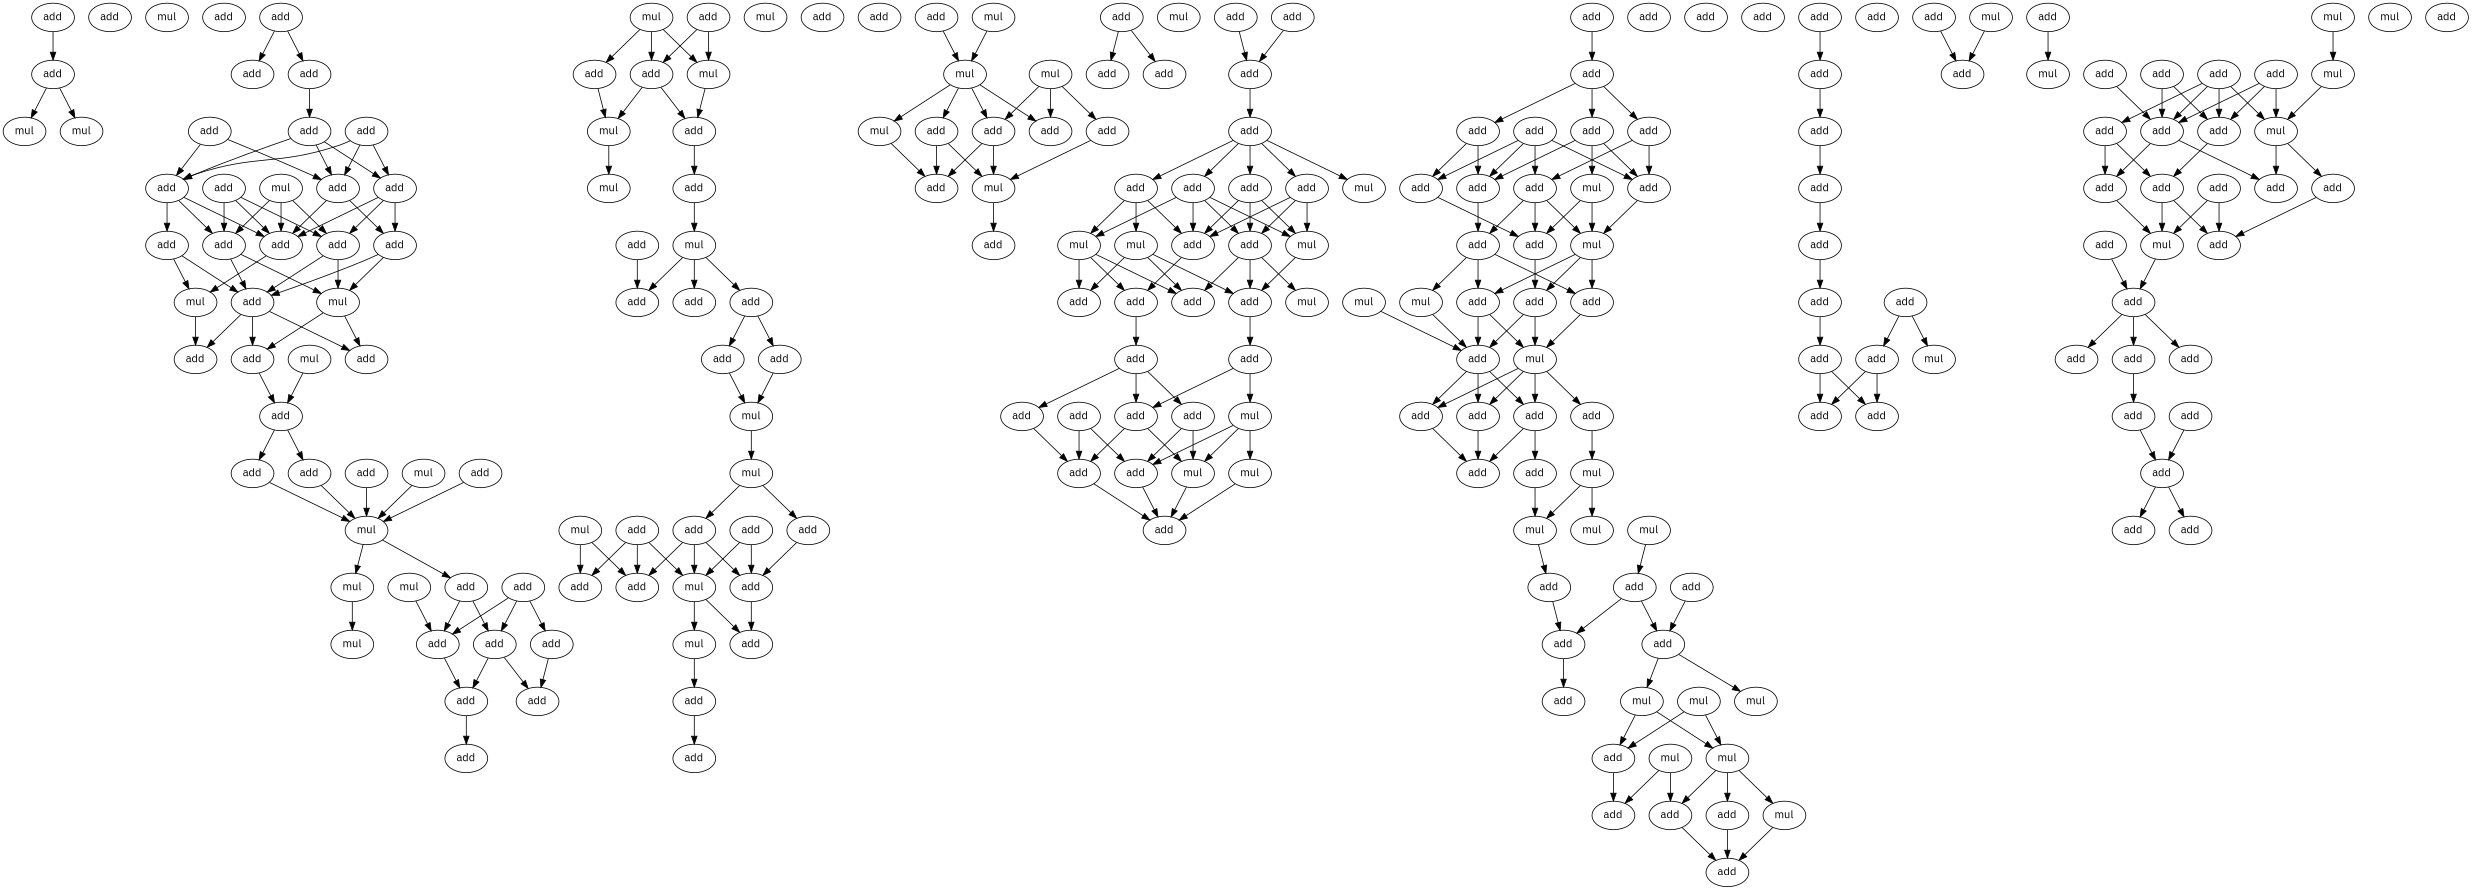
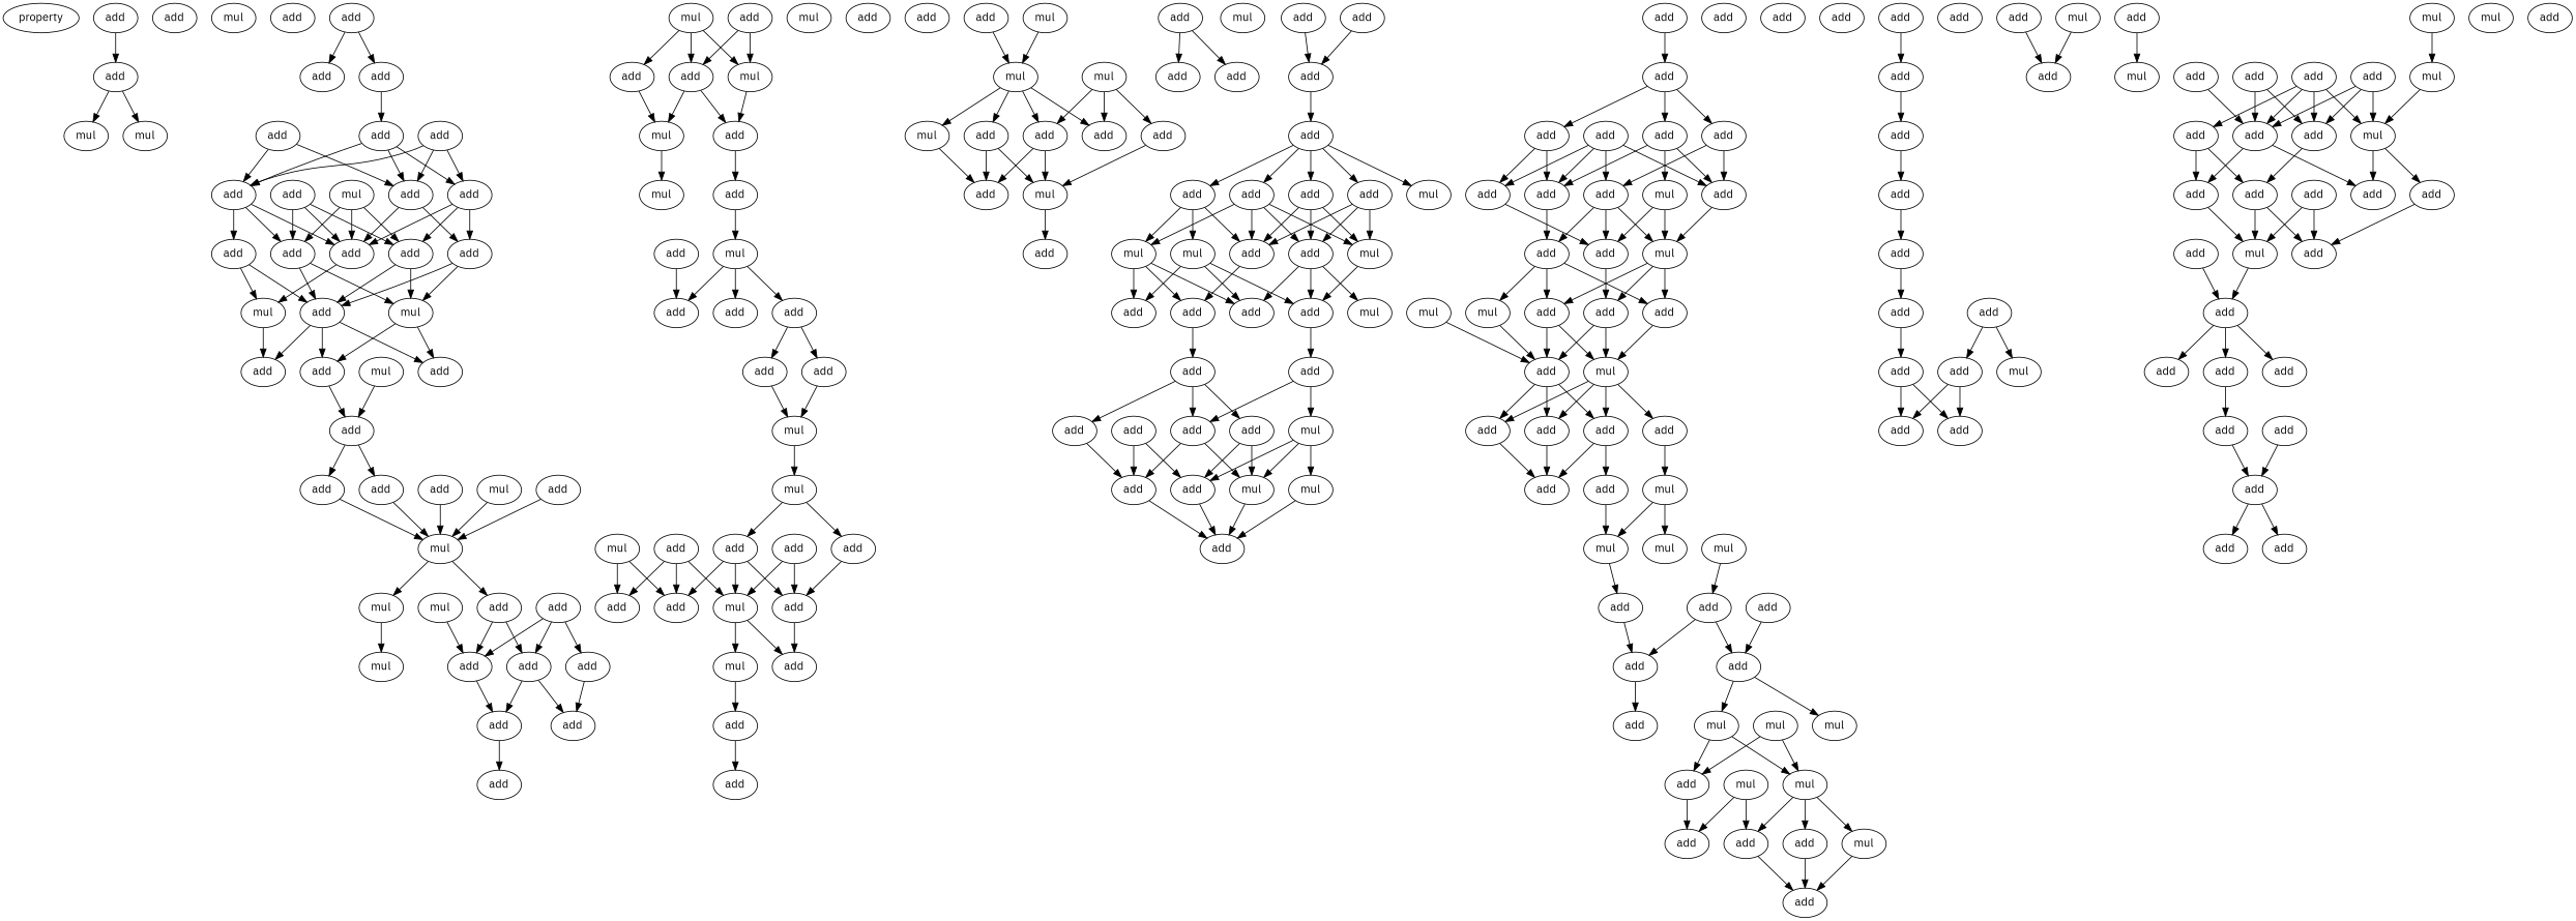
  digraph {
    fontname="IBM Plex Sans"
    node [fontcolor=black fontname="IBM Plex Sans"]
    edge [fontname="IBM Plex Sans"]
+   property [lf=1.7 mul=2]
    n2 [label=add]
    n3 [label=add]
    n4 [label=add]
    n5 [label=mul]
    n6 [label=mul]
    n7 [label=mul]
    n8 [label=add]
    n9 [label=add]
    n10 [label=add]
    n11 [label=add]
    n12 [label=add]
    n13 [label=add]
    n14 [label=add]
    n15 [label=add]
    n16 [label=add]
    n17 [label=add]
    n18 [label=add]
    n19 [label=add]
    n20 [label=add]
    n21 [label=add]
    n22 [label=add]
    n23 [label=add]
    n24 [label=mul]
    n25 [label=add]
    n26 [label=mul]
    n27 [label=mul]
    n28 [label=add]
    n29 [label=add]
    n30 [label=add]
    n31 [label=mul]
    n32 [label=add]
    n33 [label=add]
    n34 [label=add]
    n35 [label=add]
    n36 [label=mul]
    n37 [label=mul]
    n38 [label=add]
    n39 [label=mul]
    n40 [label=add]
    n41 [label=mul]
    n42 [label=add]
    n43 [label=add]
    n44 [label=add]
    n45 [label=add]
    n46 [label=mul]
    n47 [label=add]
    n48 [label=add]
    n49 [label=add]
    n50 [label=mul]
    n51 [label=add]
    n52 [label=add]
    n53 [label=mul]
    n54 [label=add]
    n55 [label=mul]
    n56 [label=add]
    n57 [label=add]
    n58 [label=mul]
    n59 [label=mul]
    n60 [label=add]
    n61 [label=add]
    n62 [label=add]
    n63 [label=add]
    n64 [label=add]
    n65 [label=add]
    n66 [label=mul]
    n67 [label=mul]
    n68 [label=mul]
    n69 [label=add]
    n70 [label=add]
    n71 [label=mul]
    n72 [label=add]
    n73 [label=add]
    n74 [label=add]
    n75 [label=add]
    n76 [label=mul]
    n77 [label=add]
    n78 [label=add]
    n79 [label=mul]
    n80 [label=add]
    n81 [label=add]
    n82 [label=add]
    n83 [label=add]
    n84 [label=add]
    n85 [label=mul]
    n86 [label=mul]
    n87 [label=mul]
    n88 [label=add]
    n89 [label=add]
    n90 [label=add]
    n91 [label=add]
    n92 [label=mul]
    n93 [label=add]
    n94 [label=mul]
    n95 [label=add]
    n96 [label=add]
    n97 [label=add]
    n98 [label=add]
    n99 [label=mul]
    n100 [label=add]
    n101 [label=add]
    n102 [label=add]
    n103 [label=add]
    n104 [label=add]
    n105 [label=add]
    n106 [label=add]
    n107 [label=mul]
    n108 [label=add]
    n109 [label=add]
    n110 [label=mul]
    n111 [label=add]
    n112 [label=mul]
    n113 [label=mul]
    n114 [label=add]
    n115 [label=add]
    n116 [label=add]
    n117 [label=add]
    n118 [label=mul]
    n119 [label=add]
    n120 [label=add]
    n121 [label=add]
    n122 [label=mul]
    n123 [label=add]
    n124 [label=add]
    n125 [label=mul]
    n126 [label=add]
    n127 [label=add]
    n128 [label=mul]
    n129 [label=add]
    n130 [label=add]
    n131 [label=add]
    n132 [label=add]
    n133 [label=add]
    n134 [label=add]
    n135 [label=add]
    n136 [label=add]
    n137 [label=add]
    n138 [label=add]
    n139 [label=add]
    n140 [label=add]
    n141 [label=mul]
    n142 [label=mul]
    n143 [label=add]
    n144 [label=add]
    n145 [label=add]
    n146 [label=add]
    n147 [label=add]
    n148 [label=mul]
    n149 [label=mul]
    n150 [label=add]
    n151 [label=mul]
    n152 [label=add]
    n153 [label=add]
    n154 [label=add]
    n155 [label=add]
    n156 [label=add]
    n157 [label=add]
    n158 [label=mul]
    n159 [label=mul]
    n160 [label=mul]
    n161 [label=add]
    n162 [label=mul]
    n163 [label=add]
    n164 [label=add]
    n165 [label=add]
    n166 [label=add]
    n167 [label=add]
    n168 [label=mul]
    n169 [label=mul]
    n170 [label=add]
    n171 [label=mul]
    n172 [label=add]
    n173 [label=mul]
    n174 [label=mul]
    n175 [label=add]
    n176 [label=add]
    n177 [label=add]
    n178 [label=mul]
    n179 [label=add]
    n180 [label=add]
    n181 [label=add]
    n182 [label=add]
    n183 [label=add]
    n184 [label=add]
    n185 [label=add]
    n186 [label=add]
    n187 [label=add]
    n188 [label=add]
    n189 [label=mul]
    n190 [label=add]
    n191 [label=add]
    n192 [label=add]
    n193 [label=mul]
    n194 [label=add]
    n195 [label=add]
    n196 [label=mul]
    n197 [label=add]
    n198 [label=add]
    n199 [label=add]
    n200 [label=mul]
    n201 [label=mul]
    n202 [label=add]
    n203 [label=add]
    n204 [label=mul]
    n205 [label=add]
    n206 [label=add]
    n207 [label=add]
    n208 [label=add]
    n209 [label=add]
    n210 [label=add]
    n211 [label=add]
    n212 [label=add]
    n213 [label=add]
    n214 [label=add]
    n215 [label=add]
    n216 [label=mul]
    n217 [label=add]
    n218 [label=add]
    n219 [label=add]
    n220 [label=add]
    n221 [label=add]
    n222 [label=add]
    n223 [label=add]
    n224 [label=add]
    n225 [label=add]
    n226 [label=add]
    n227 [label=mul]
    n228 [label=add]
    n2 -> n3
    n3 -> n5
    n3 -> n6
    n9 -> n10
    n9 -> n11
    n11 -> n12
    n12 -> n13
    n12 -> n14
    n12 -> n15
    n13 -> n18
    n13 -> n19
    n14 -> n18
    n14 -> n19
    n14 -> n20
    n15 -> n18
    n15 -> n22
    n15 -> n23
    n16 -> n13
    n16 -> n15
    n17 -> n13
    n17 -> n14
    n17 -> n15
    n18 -> n27
    n19 -> n25
    n19 -> n26
    n20 -> n25
    n20 -> n26
    n21 -> n18
    n21 -> n20
    n21 -> n22
    n22 -> n25
    n22 -> n26
    n23 -> n25
    n23 -> n27
    n24 -> n18
    n24 -> n20
    n24 -> n22
    n25 -> n28
    n25 -> n29
    n25 -> n30
    n26 -> n29
    n26 -> n30
    n27 -> n28
    n29 -> n32
    n31 -> n32
    n32 -> n33
    n32 -> n34
    n33 -> n36
    n34 -> n36
    n35 -> n36
    n36 -> n39
    n36 -> n40
    n37 -> n36
    n38 -> n36
    n39 -> n41
    n40 -> n43
    n40 -> n45
    n42 -> n43
    n42 -> n44
    n42 -> n45
    n43 -> n47
    n44 -> n48
    n45 -> n47
    n45 -> n48
    n46 -> n43
    n47 -> n49
    n50 -> n51
    n50 -> n52
    n50 -> n53
    n51 -> n55
    n52 -> n55
    n52 -> n56
    n53 -> n56
    n54 -> n52
    n54 -> n53
    n55 -> n58
    n56 -> n57
    n57 -> n59
    n59 -> n61
    n59 -> n62
    n59 -> n63
    n60 -> n61
    n62 -> n64
    n62 -> n65
    n64 -> n67
    n65 -> n67
    n67 -> n68
    n68 -> n69
    n68 -> n70
    n69 -> n73
    n69 -> n75
    n69 -> n76
    n70 -> n75
    n71 -> n72
    n71 -> n73
    n74 -> n75
    n74 -> n76
    n75 -> n78
    n76 -> n78
    n76 -> n79
    n77 -> n72
    n77 -> n73
    n77 -> n76
    n79 -> n80
    n80 -> n81
    n84 -> n85
    n85 -> n88
    n85 -> n90
    n85 -> n91
    n85 -> n92
    n86 -> n85
    n87 -> n88
    n87 -> n89
    n87 -> n90
    n88 -> n93
    n88 -> n94
    n89 -> n94
    n91 -> n93
    n91 -> n94
    n92 -> n93
    n94 -> n95
    n96 -> n97
    n96 -> n98
    n100 -> n101
    n101 -> n103
    n102 -> n101
    n103 -> n104
    n103 -> n105
    n103 -> n106
    n103 -> n107
    n103 -> n108
    n104 -> n109
    n104 -> n110
    n104 -> n111
    n105 -> n109
    n105 -> n112
    n105 -> n113
    n106 -> n109
    n106 -> n110
    n106 -> n111
    n106 -> n112
    n108 -> n109
    n108 -> n110
    n108 -> n111
    n109 -> n114
    n110 -> n117
    n111 -> n116
    n111 -> n117
    n111 -> n118
    n112 -> n114
    n112 -> n115
    n112 -> n116
    n113 -> n115
    n113 -> n116
    n113 -> n117
    n114 -> n119
    n117 -> n120
    n119 -> n121
    n119 -> n123
    n119 -> n124
    n120 -> n121
    n120 -> n122
    n121 -> n125
    n121 -> n126
    n122 -> n125
    n122 -> n127
    n122 -> n128
    n123 -> n125
    n123 -> n127
    n124 -> n126
    n125 -> n130
    n126 -> n130
    n127 -> n130
    n128 -> n130
    n129 -> n126
    n129 -> n127
    n131 -> n132
    n132 -> n133
    n132 -> n134
    n132 -> n135
    n133 -> n136
    n133 -> n137
    n134 -> n139
    n134 -> n140
    n135 -> n137
    n135 -> n140
    n135 -> n141
    n136 -> n142
    n136 -> n143
    n136 -> n144
    n137 -> n142
    n138 -> n136
    n138 -> n137
    n138 -> n139
    n138 -> n140
    n139 -> n143
    n140 -> n144
    n141 -> n142
    n141 -> n143
    n142 -> n145
    n142 -> n146
    n142 -> n147
    n143 -> n146
    n144 -> n145
    n144 -> n147
    n144 -> n148
    n145 -> n149
    n146 -> n149
    n146 -> n150
    n147 -> n149
    n147 -> n150
    n148 -> n150
    n149 -> n152
    n149 -> n153
    n149 -> n154
    n149 -> n155
    n150 -> n152
    n150 -> n153
    n150 -> n154
    n151 -> n150
    n152 -> n156
    n153 -> n156
    n154 -> n156
    n154 -> n157
    n155 -> n158
    n157 -> n159
    n158 -> n159
    n158 -> n160
    n159 -> n161
    n161 -> n164
    n162 -> n163
    n163 -> n164
    n163 -> n166
    n164 -> n170
    n165 -> n166
    n166 -> n168
    n166 -> n169
    n168 -> n171
    n168 -> n172
    n171 -> n174
    n171 -> n175
    n171 -> n176
    n172 -> n177
    n173 -> n171
    n173 -> n172
    n174 -> n179
    n175 -> n179
    n176 -> n179
    n178 -> n175
    n178 -> n177
    n182 -> n183
    n183 -> n184
    n184 -> n188
    n186 -> n187
    n188 -> n190
    n189 -> n187
    n190 -> n191
    n191 -> n197
    n192 -> n193
    n192 -> n194
    n194 -> n198
    n194 -> n199
    n195 -> n196
    n197 -> n198
    n197 -> n199
    n200 -> n201
    n201 -> n204
    n202 -> n203
    n202 -> n204
    n202 -> n205
    n202 -> n206
    n203 -> n210
    n203 -> n211
    n204 -> n211
    n204 -> n212
    n205 -> n210
    n205 -> n213
    n206 -> n213
    n207 -> n203
    n207 -> n204
    n207 -> n206
    n208 -> n203
    n209 -> n203
    n209 -> n206
    n210 -> n216
    n212 -> n214
    n213 -> n214
    n213 -> n216
    n215 -> n214
    n215 -> n216
    n216 -> n218
    n217 -> n218
    n218 -> n219
    n218 -> n220
    n218 -> n221
    n220 -> n222
    n222 -> n224
    n223 -> n224
    n224 -> n225
    n224 -> n226
  }
